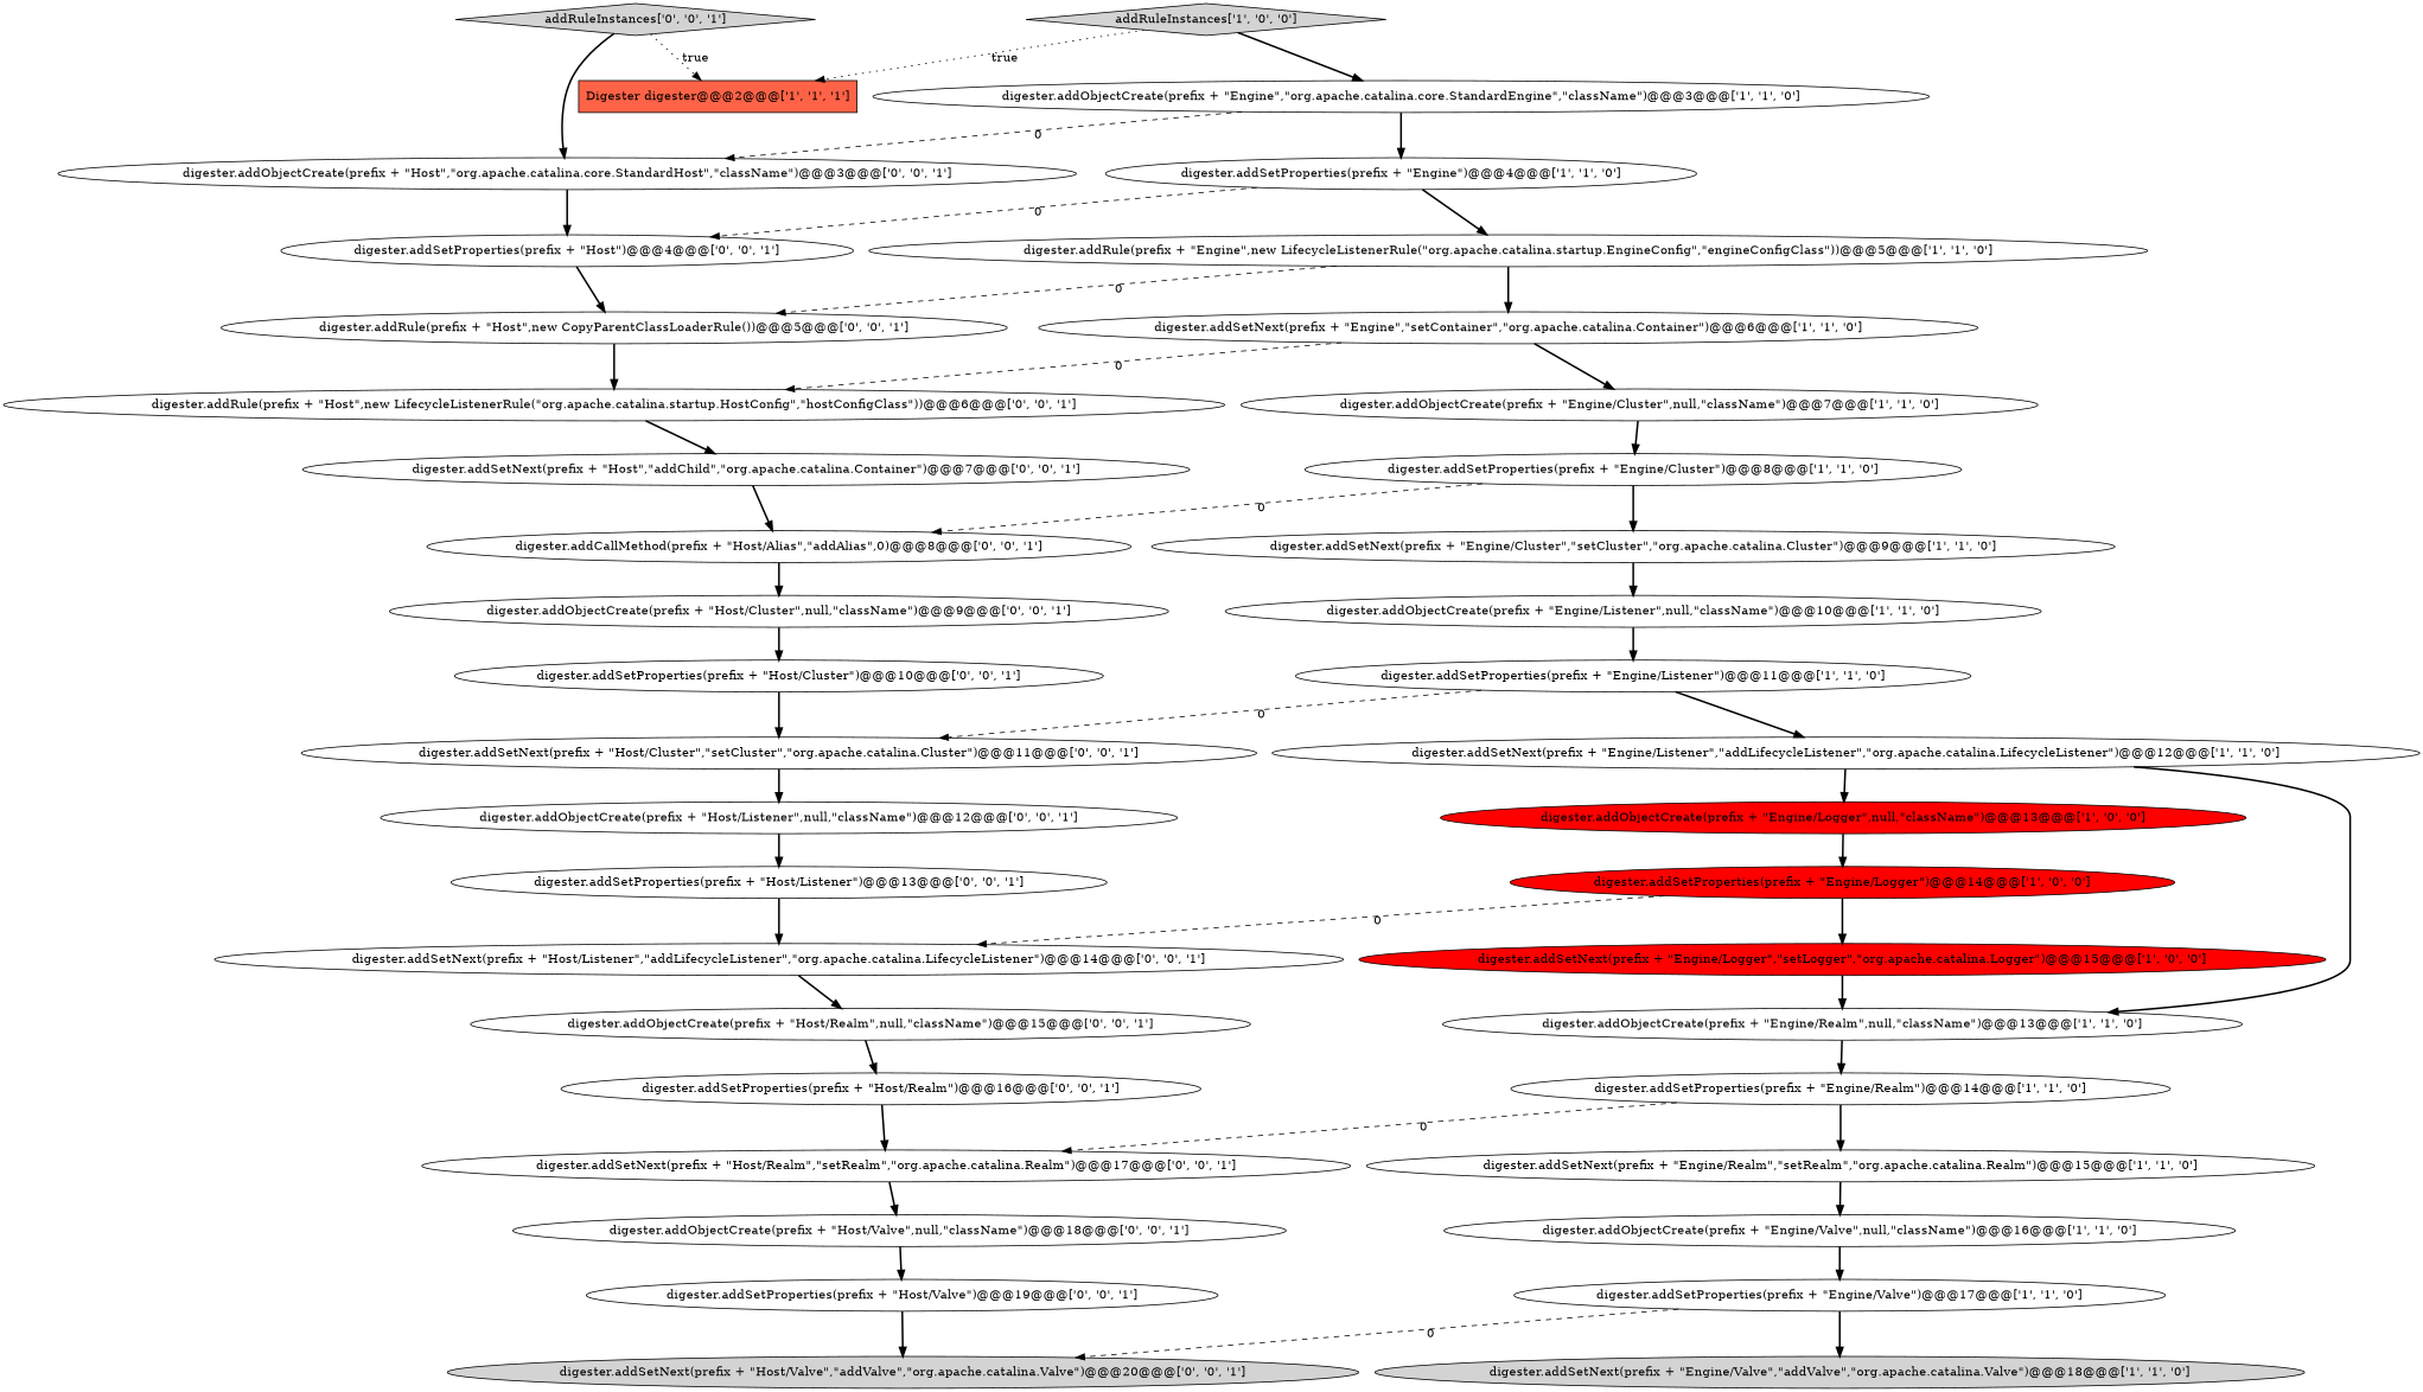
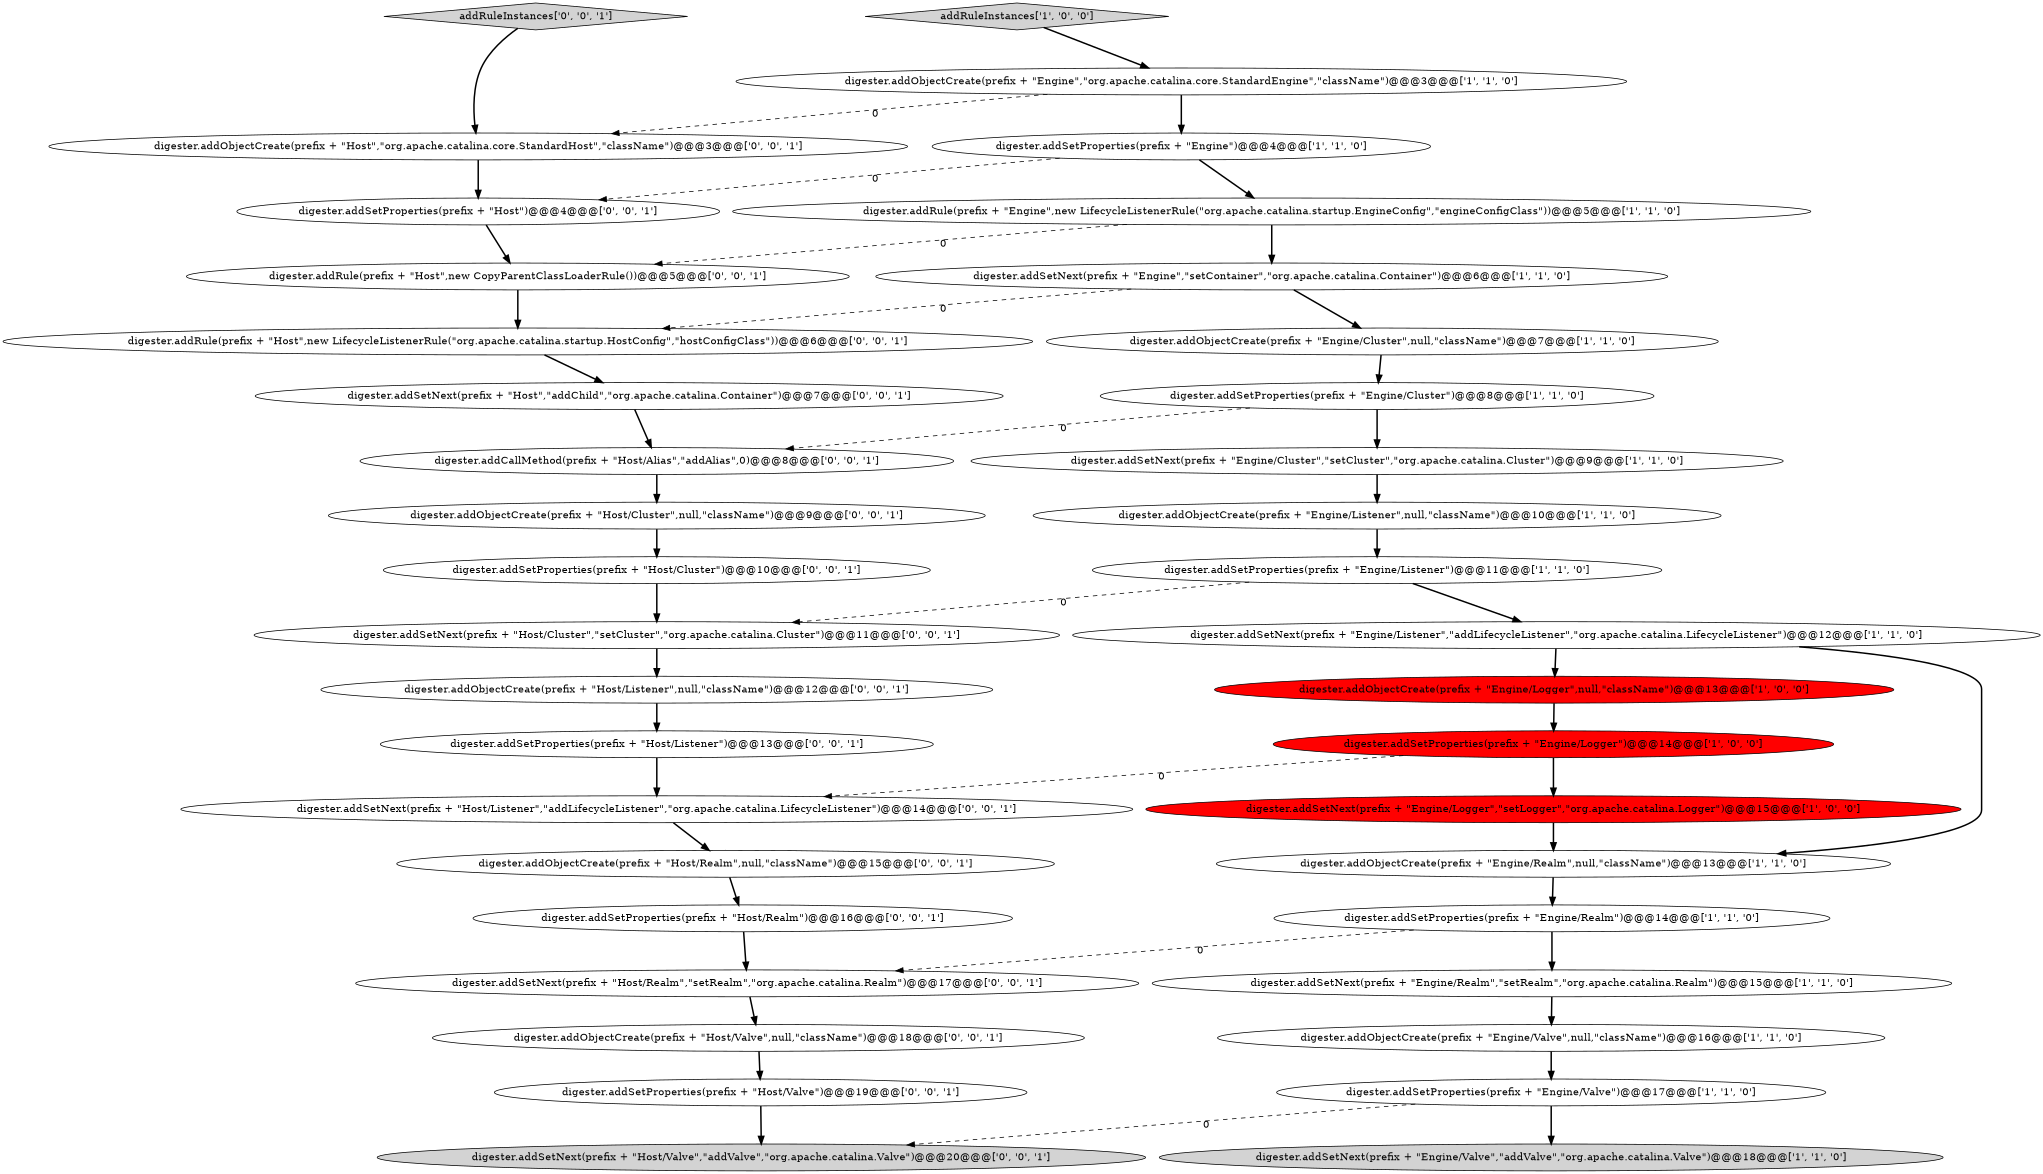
  digraph {
    node [fillcolor=white shape=ellipse style=filled]
    edge [style=bold]
    n1 [label="digester.addSetProperties(prefix + \"Host/Cluster\")@@@10@@@['0', '0', '1']"]
    n2 [label="digester.addSetNext(prefix + \"Host/Cluster\",\"setCluster\",\"org.apache.catalina.Cluster\")@@@11@@@['0', '0', '1']"]
    n3 [label="digester.addObjectCreate(prefix + \"Host/Listener\",null,\"className\")@@@12@@@['0', '0', '1']"]
-   n4 [fillcolor=tomato label="Digester digester@@@2@@@['1', '1', '1']" shape=box]
    n5 [label="digester.addObjectCreate(prefix + \"Engine\",\"org.apache.catalina.core.StandardEngine\",\"className\")@@@3@@@['1', '1', '0']"]
    n6 [label="digester.addSetProperties(prefix + \"Engine\")@@@4@@@['1', '1', '0']"]
    n7 [label="digester.addObjectCreate(prefix + \"Host\",\"org.apache.catalina.core.StandardHost\",\"className\")@@@3@@@['0', '0', '1']"]
    n8 [fillcolor=lightgray label="digester.addSetNext(prefix + \"Host/Valve\",\"addValve\",\"org.apache.catalina.Valve\")@@@20@@@['0', '0', '1']"]
    n9 [label="digester.addSetNext(prefix + \"Engine/Listener\",\"addLifecycleListener\",\"org.apache.catalina.LifecycleListener\")@@@12@@@['1', '1', '0']"]
    n10 [fillcolor=red label="digester.addObjectCreate(prefix + \"Engine/Logger\",null,\"className\")@@@13@@@['1', '0', '0']"]
    n11 [label="digester.addObjectCreate(prefix + \"Engine/Realm\",null,\"className\")@@@13@@@['1', '1', '0']"]
    n12 [fillcolor=red label="digester.addSetProperties(prefix + \"Engine/Logger\")@@@14@@@['1', '0', '0']"]
    n13 [label="digester.addSetProperties(prefix + \"Engine/Realm\")@@@14@@@['1', '1', '0']"]
    n14 [label="digester.addRule(prefix + \"Host\",new CopyParentClassLoaderRule())@@@5@@@['0', '0', '1']"]
    n15 [label="digester.addRule(prefix + \"Host\",new LifecycleListenerRule(\"org.apache.catalina.startup.HostConfig\",\"hostConfigClass\"))@@@6@@@['0', '0', '1']"]
    n16 [label="digester.addSetNext(prefix + \"Host\",\"addChild\",\"org.apache.catalina.Container\")@@@7@@@['0', '0', '1']"]
    n17 [label="digester.addSetProperties(prefix + \"Engine/Cluster\")@@@8@@@['1', '1', '0']"]
    n18 [label="digester.addSetNext(prefix + \"Engine/Cluster\",\"setCluster\",\"org.apache.catalina.Cluster\")@@@9@@@['1', '1', '0']"]
    n19 [label="digester.addCallMethod(prefix + \"Host/Alias\",\"addAlias\",0)@@@8@@@['0', '0', '1']"]
    n20 [label="digester.addObjectCreate(prefix + \"Engine/Listener\",null,\"className\")@@@10@@@['1', '1', '0']"]
    n21 [label="digester.addObjectCreate(prefix + \"Host/Cluster\",null,\"className\")@@@9@@@['0', '0', '1']"]
    n22 [fillcolor=red label="digester.addSetNext(prefix + \"Engine/Logger\",\"setLogger\",\"org.apache.catalina.Logger\")@@@15@@@['1', '0', '0']"]
    n23 [fillcolor=lightgray label="addRuleInstances['1', '0', '0']" shape=diamond]
    n24 [label="digester.addObjectCreate(prefix + \"Host/Realm\",null,\"className\")@@@15@@@['0', '0', '1']"]
    n25 [label="digester.addSetProperties(prefix + \"Host/Realm\")@@@16@@@['0', '0', '1']"]
    n26 [label="digester.addSetNext(prefix + \"Host/Realm\",\"setRealm\",\"org.apache.catalina.Realm\")@@@17@@@['0', '0', '1']"]
    n27 [label="digester.addSetNext(prefix + \"Host/Listener\",\"addLifecycleListener\",\"org.apache.catalina.LifecycleListener\")@@@14@@@['0', '0', '1']"]
    n28 [label="digester.addObjectCreate(prefix + \"Engine/Valve\",null,\"className\")@@@16@@@['1', '1', '0']"]
    n29 [label="digester.addSetProperties(prefix + \"Engine/Valve\")@@@17@@@['1', '1', '0']"]
    n30 [fillcolor=lightgray label="digester.addSetNext(prefix + \"Engine/Valve\",\"addValve\",\"org.apache.catalina.Valve\")@@@18@@@['1', '1', '0']"]
    n31 [label="digester.addSetProperties(prefix + \"Host\")@@@4@@@['0', '0', '1']"]
    n32 [label="digester.addRule(prefix + \"Engine\",new LifecycleListenerRule(\"org.apache.catalina.startup.EngineConfig\",\"engineConfigClass\"))@@@5@@@['1', '1', '0']"]
    n33 [label="digester.addSetNext(prefix + \"Engine\",\"setContainer\",\"org.apache.catalina.Container\")@@@6@@@['1', '1', '0']"]
    n34 [label="digester.addObjectCreate(prefix + \"Host/Valve\",null,\"className\")@@@18@@@['0', '0', '1']"]
    n35 [label="digester.addSetProperties(prefix + \"Host/Valve\")@@@19@@@['0', '0', '1']"]
    n36 [label="digester.addSetProperties(prefix + \"Host/Listener\")@@@13@@@['0', '0', '1']"]
    n37 [label="digester.addObjectCreate(prefix + \"Engine/Cluster\",null,\"className\")@@@7@@@['1', '1', '0']"]
    n38 [fillcolor=lightgray label="addRuleInstances['0', '0', '1']" shape=diamond]
    n39 [label="digester.addSetNext(prefix + \"Engine/Realm\",\"setRealm\",\"org.apache.catalina.Realm\")@@@15@@@['1', '1', '0']"]
    n40 [label="digester.addSetProperties(prefix + \"Engine/Listener\")@@@11@@@['1', '1', '0']"]
    n1 -> n2
    n2 -> n3
    n3 -> n36
    n5 -> n6
    n5 -> n7 [label=0 style=dashed]
    n6 -> n31 [label=0 style=dashed]
    n6 -> n32
    n7 -> n31
    n9 -> n10
    n9 -> n11
    n10 -> n12
    n11 -> n13
    n12 -> n22
    n12 -> n27 [label=0 style=dashed]
    n13 -> n26 [label=0 style=dashed]
    n13 -> n39
    n14 -> n15
    n15 -> n16
    n16 -> n19
    n17 -> n18
    n17 -> n19 [label=0 style=dashed]
    n18 -> n20
    n19 -> n21
    n20 -> n40
    n21 -> n1
    n22 -> n11
-   n23 -> n4 [label=true style=dotted]
    n23 -> n5
    n24 -> n25
    n25 -> n26
    n26 -> n34
    n27 -> n24
    n28 -> n29
    n29 -> n8 [label=0 style=dashed]
    n29 -> n30
    n31 -> n14
    n32 -> n14 [label=0 style=dashed]
    n32 -> n33
    n33 -> n15 [label=0 style=dashed]
    n33 -> n37
    n34 -> n35
    n35 -> n8
    n36 -> n27
    n37 -> n17
-   n38 -> n4 [label=true style=dotted]
    n38 -> n7
    n39 -> n28
    n40 -> n2 [label=0 style=dashed]
    n40 -> n9
  }
